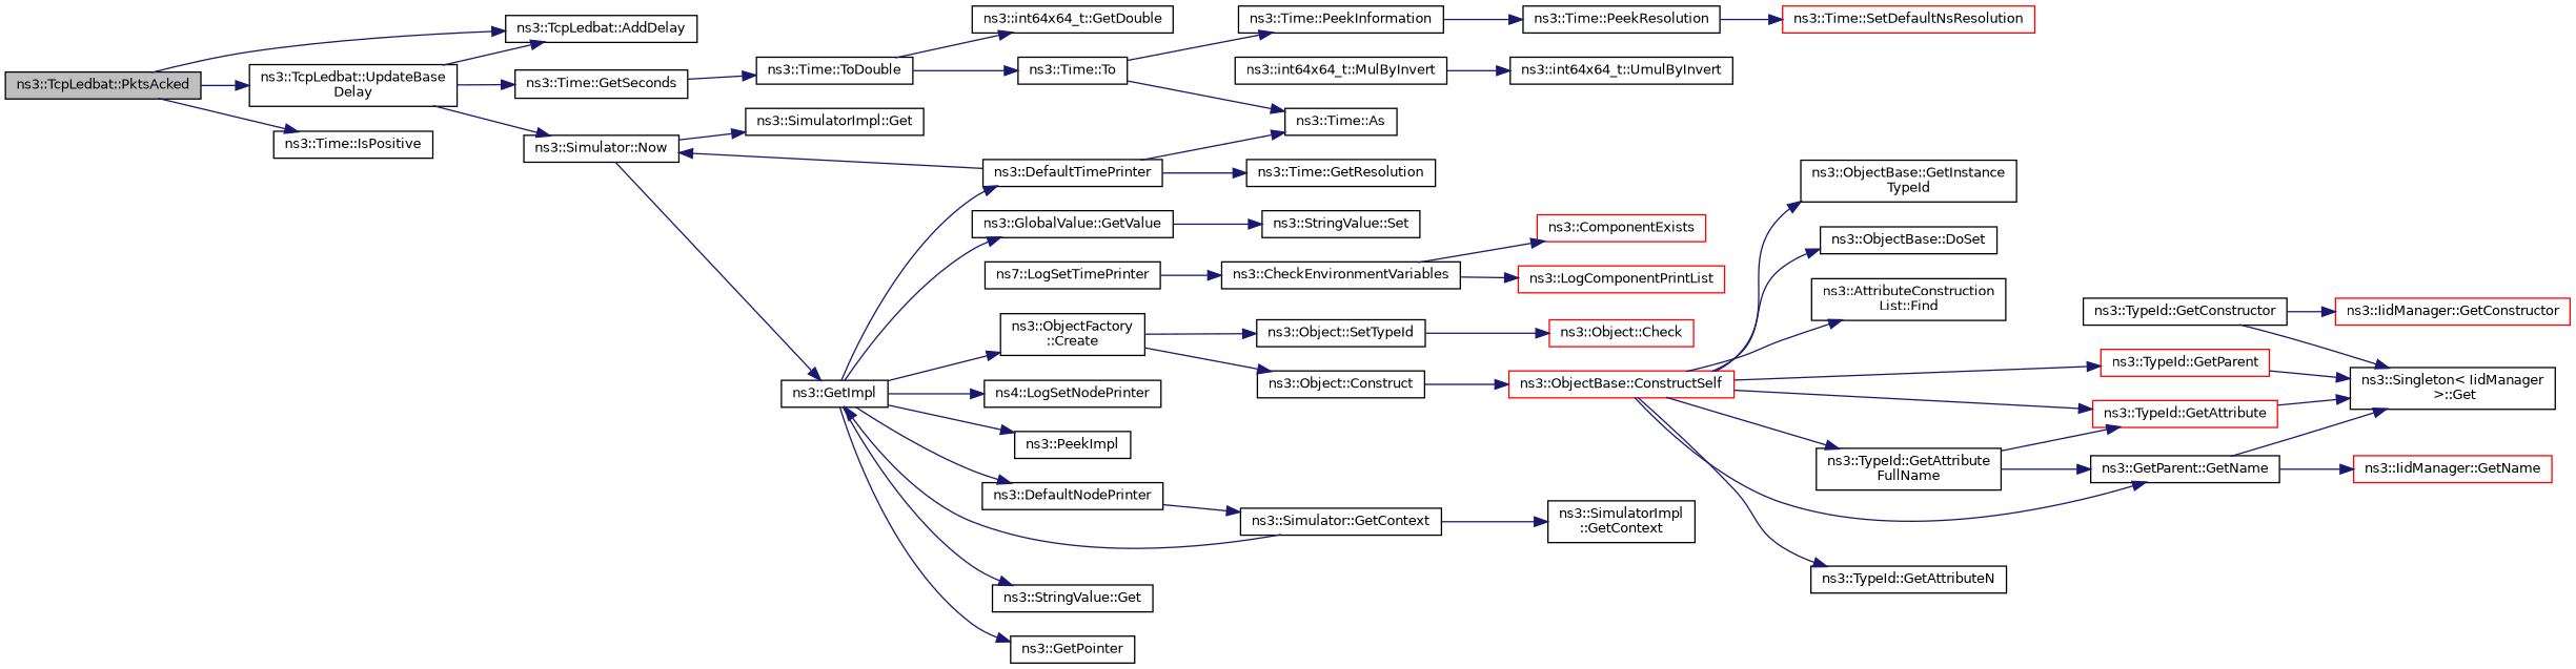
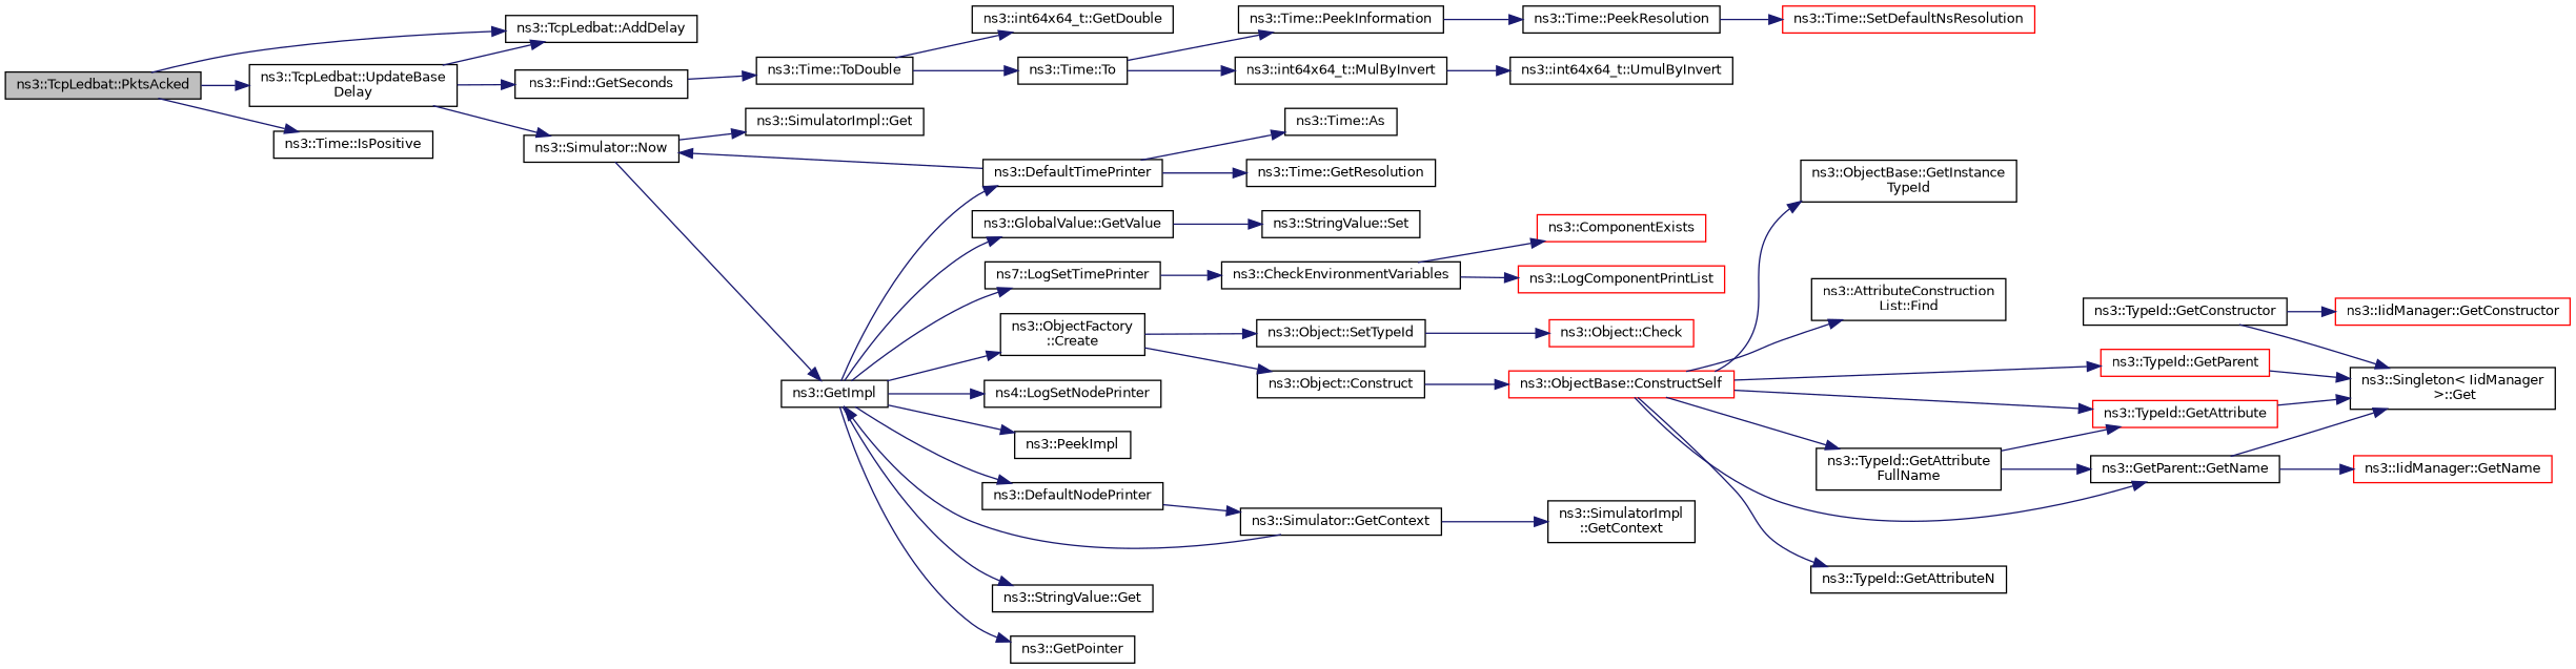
  digraph {
    rankdir=LR
    node [color=black fillcolor=white fontname=Helvetica fontsize=10 shape=record style=filled]
    edge [color=midnightblue fontname=Helvetica fontsize=10 labelfontname=Helvetica labelfontsize=10 style=solid]
    n1 [fillcolor=grey75 fontcolor=black height=0.2 label="ns3::TcpLedbat::PktsAcked" width=0.4]
    n2 [height=0.2 label="ns3::TcpLedbat::AddDelay" width=0.4]
    n3 [height=0.2 label="ns3::Time::IsPositive" width=0.4]
    n4 [height=0.2 label="ns3::TcpLedbat::UpdateBase\lDelay" width=0.4]
-   n5 [height=0.2 label="ns3::Time::GetSeconds" width=0.4]
+   n5 [height=0.2 label="ns3::Find::GetSeconds" width=0.4]
    n6 [height=0.2 label="ns3::Simulator::Now" width=0.4]
    n7 [height=0.2 label="ns3::Time::ToDouble" width=0.4]
    n8 [height=0.2 label="ns3::GetImpl" width=0.4]
    n9 [height=0.2 label="ns3::SimulatorImpl::Get" width=0.4]
    n10 [height=0.2 label="ns3::int64x64_t::GetDouble" width=0.4]
    n11 [height=0.2 label="ns3::Time::To" width=0.4]
    n12 [height=0.2 label="ns3::int64x64_t::MulByInvert" width=0.4]
    n13 [height=0.2 label="ns3::Time::PeekInformation" width=0.4]
    n14 [height=0.2 label="ns3::int64x64_t::UmulByInvert" width=0.4]
    n15 [height=0.2 label="ns3::Time::PeekResolution" width=0.4]
    n16 [color=red height=0.2 label="ns3::Time::SetDefaultNsResolution" width=0.4]
    n17 [height=0.2 label="ns3::ObjectFactory\l::Create" width=0.4]
    n18 [height=0.2 label="ns3::DefaultNodePrinter" width=0.4]
    n19 [height=0.2 label="ns3::DefaultTimePrinter" width=0.4]
    n20 [height=0.2 label="ns3::StringValue::Get" width=0.4]
    n21 [height=0.2 label="ns3::GetPointer" width=0.4]
    n22 [height=0.2 label="ns3::GlobalValue::GetValue" width=0.4]
    n23 [height=0.2 label="ns4::LogSetNodePrinter" width=0.4]
    n24 [height=0.2 label="ns7::LogSetTimePrinter" width=0.4]
    n25 [height=0.2 label="ns3::PeekImpl" width=0.4]
    n26 [height=0.2 label="ns3::Object::Construct" width=0.4]
    n27 [height=0.2 label="ns3::Object::SetTypeId" width=0.4]
    n28 [height=0.2 label="ns3::Simulator::GetContext" width=0.4]
    n29 [height=0.2 label="ns3::Time::As" width=0.4]
    n30 [height=0.2 label="ns3::Time::GetResolution" width=0.4]
    n31 [height=0.2 label="ns3::StringValue::Set" width=0.4]
    n32 [height=0.2 label="ns3::CheckEnvironmentVariables" width=0.4]
    n33 [color=red height=0.2 label="ns3::ObjectBase::ConstructSelf" width=0.4]
    n34 [height=0.2 label="ns3::TypeId::GetConstructor" width=0.4]
    n35 [height=0.2 label="ns3::Singleton\< IidManager\l \>::Get" width=0.4]
    n36 [color=red height=0.2 label="ns3::IidManager::GetConstructor" width=0.4]
    n37 [color=red height=0.2 label="ns3::Object::Check" width=0.4]
-   n38 [height=0.2 label="ns3::ObjectBase::DoSet" width=0.4]
    n39 [height=0.2 label="ns3::AttributeConstruction\lList::Find" width=0.4]
    n40 [color=red height=0.2 label="ns3::TypeId::GetAttribute" width=0.4]
    n41 [height=0.2 label="ns3::TypeId::GetAttribute\lFullName" width=0.4]
    n42 [height=0.2 label="ns3::GetParent::GetName" width=0.4]
    n43 [height=0.2 label="ns3::TypeId::GetAttributeN" width=0.4]
    n44 [height=0.2 label="ns3::ObjectBase::GetInstance\lTypeId" width=0.4]
    n45 [color=red height=0.2 label="ns3::TypeId::GetParent" width=0.4]
    n46 [color=red height=0.2 label="ns3::IidManager::GetName" width=0.4]
    n47 [height=0.2 label="ns3::SimulatorImpl\l::GetContext" width=0.4]
    n48 [color=red height=0.2 label="ns3::ComponentExists" width=0.4]
    n49 [color=red height=0.2 label="ns3::LogComponentPrintList" width=0.4]
    n1 -> n2
    n1 -> n3
    n1 -> n4
    n4 -> n2
    n4 -> n5
    n4 -> n6
    n5 -> n7
    n6 -> n8
    n6 -> n9
    n7 -> n10
    n7 -> n11
    n8 -> n17
    n8 -> n18
    n8 -> n19
    n8 -> n20
    n8 -> n21
    n8 -> n22
    n8 -> n23
+   n8 -> n24
    n8 -> n25
-   n11 -> n29
+   n11 -> n12
    n11 -> n13
    n12 -> n14
    n13 -> n15
    n15 -> n16
    n17 -> n26
    n17 -> n27
    n18 -> n28
    n19 -> n6
    n19 -> n29
    n19 -> n30
    n22 -> n31
    n24 -> n32
    n26 -> n33
    n27 -> n37
    n28 -> n8
    n28 -> n47
    n32 -> n48
    n32 -> n49
-   n33 -> n38
    n33 -> n39
    n33 -> n40
    n33 -> n41
    n33 -> n42
    n33 -> n43
    n33 -> n44
    n33 -> n45
    n34 -> n35
    n34 -> n36
    n40 -> n35
    n41 -> n40
    n41 -> n42
    n42 -> n35
    n42 -> n46
    n45 -> n35
  }
